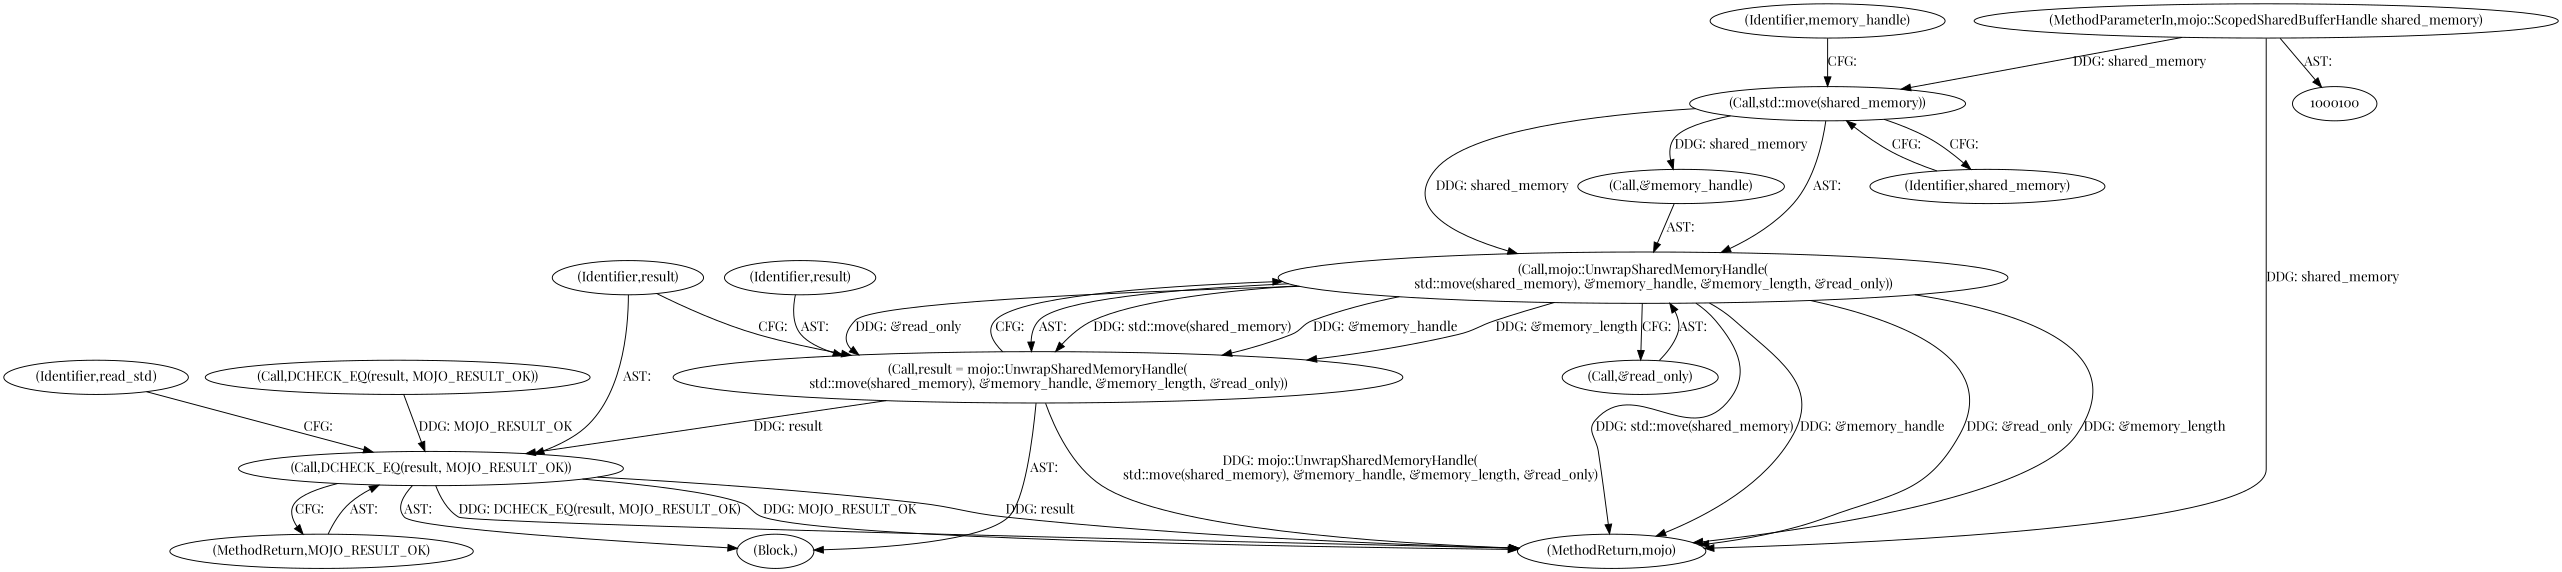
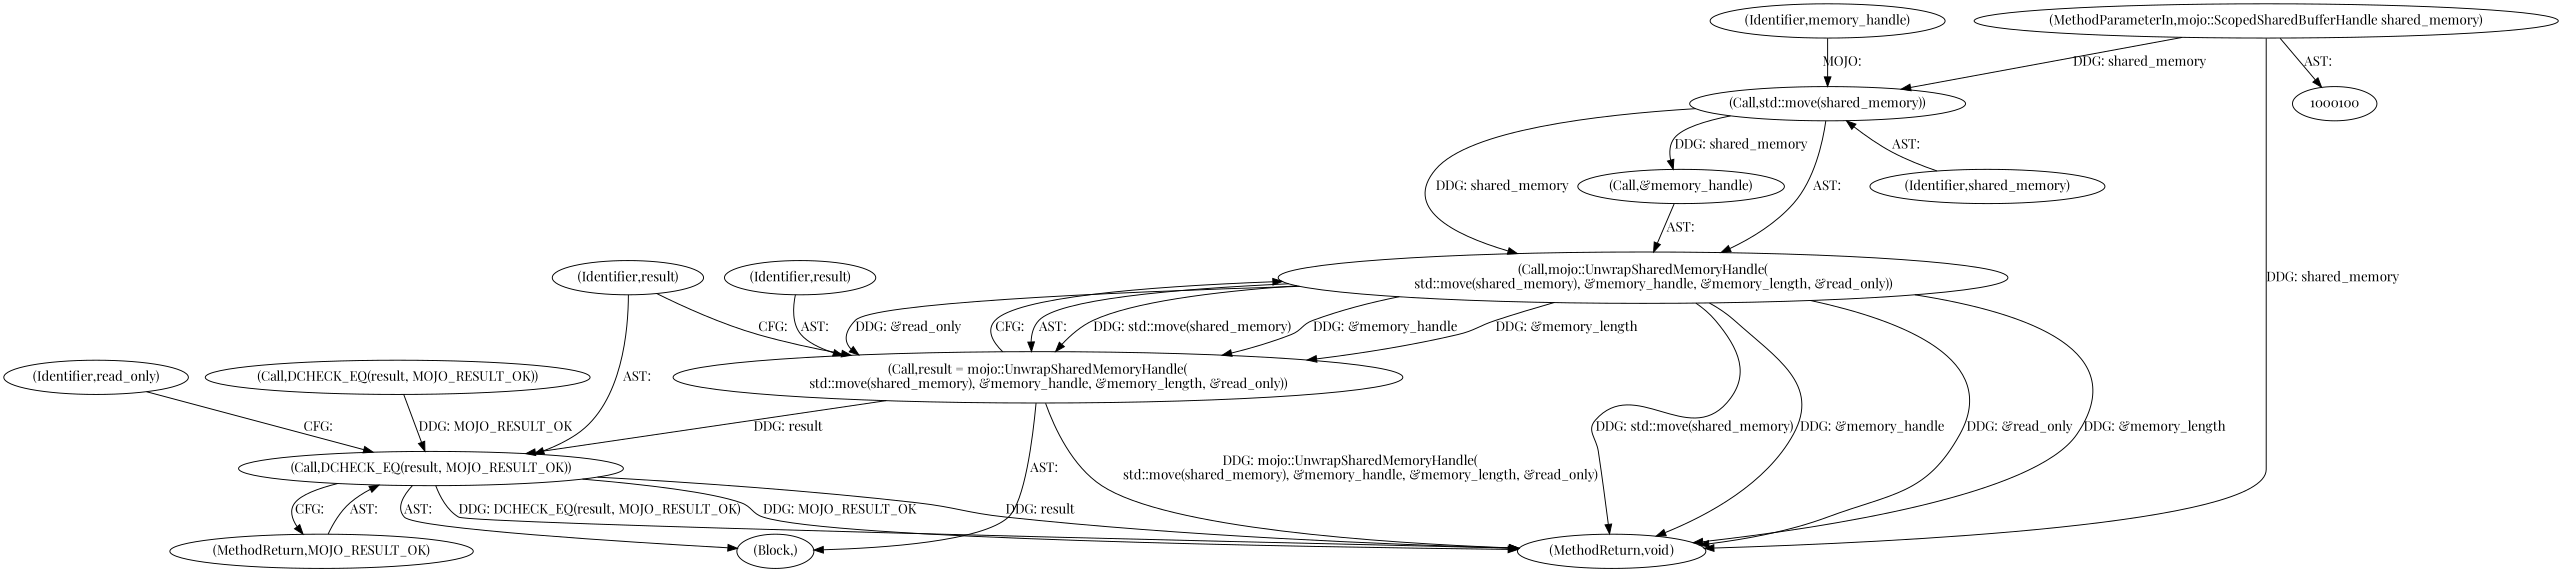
  digraph {
    fontname="Playfair Display"
    node [fontname="Playfair Display"]
    edge [fontname="Playfair Display"]
    n1 [label="(Call,std::move(shared_memory))"]
    n2 [label="(Call,mojo::UnwrapSharedMemoryHandle(\n      std::move(shared_memory), &memory_handle, &memory_length, &read_only))"]
    n3 [label="(Identifier,shared_memory)"]
    n4 [label="(Call,&memory_handle)"]
-   n5 [label="(MethodReturn,mojo)"]
+   n5 [label="(MethodReturn,void)"]
    n6 [label="(Call,result = mojo::UnwrapSharedMemoryHandle(\n      std::move(shared_memory), &memory_handle, &memory_length, &read_only))"]
-   n7 [label="(Call,&read_only)"]
    n8 [label="(MethodParameterIn,mojo::ScopedSharedBufferHandle shared_memory)"]
    1000100
    n10 [label="(Call,DCHECK_EQ(result, MOJO_RESULT_OK))"]
    n11 [label="(Block,)"]
    n12 [label="(MethodReturn,MOJO_RESULT_OK)"]
    n13 [label="(Identifier,memory_handle)"]
    n14 [label="(Identifier,result)"]
    n15 [label="(Identifier,result)"]
-   n16 [label="(Identifier,read_std)"]
+   n16 [label="(Identifier,read_only)"]
    n17 [label="(Call,DCHECK_EQ(result, MOJO_RESULT_OK))"]
    n1 -> n2 [label="AST: "]
    n1 -> n2 [label="DDG: shared_memory"]
-   n1 -> n3 [label="CFG: "]
    n1 -> n4 [label="DDG: shared_memory"]
    n2 -> n5 [label="DDG: &read_only"]
    n2 -> n5 [label="DDG: &memory_length"]
    n2 -> n5 [label="DDG: std::move(shared_memory)"]
    n2 -> n5 [label="DDG: &memory_handle"]
    n2 -> n6 [label="AST: "]
    n2 -> n6 [label="DDG: std::move(shared_memory)"]
    n2 -> n6 [label="DDG: &memory_handle"]
    n2 -> n6 [label="DDG: &memory_length"]
    n2 -> n6 [label="DDG: &read_only"]
-   n2 -> n7 [label="CFG: "]
-   n3 -> n1 [label="CFG: "]
+   n3 -> n1 [label="AST: "]
    n4 -> n2 [label="AST: "]
    n6 -> n2 [label="CFG: "]
    n6 -> n5 [label="DDG: mojo::UnwrapSharedMemoryHandle(\n      std::move(shared_memory), &memory_handle, &memory_length, &read_only)"]
    n6 -> n10 [label="DDG: result"]
    n6 -> n11 [label="AST: "]
-   n7 -> n2 [label="AST: "]
    n8 -> n1 [label="DDG: shared_memory"]
    n8 -> n5 [label="DDG: shared_memory"]
    n8 -> 1000100 [label="AST: "]
    n10 -> n5 [label="DDG: DCHECK_EQ(result, MOJO_RESULT_OK)"]
    n10 -> n5 [label="DDG: MOJO_RESULT_OK"]
    n10 -> n5 [label="DDG: result"]
    n10 -> n11 [label="AST: "]
    n10 -> n12 [label="CFG: "]
    n12 -> n10 [label="AST: "]
-   n13 -> n1 [label="CFG: "]
+   n13 -> n1 [label="MOJO: "]
    n14 -> n6 [label="AST: "]
    n15 -> n6 [label="CFG: "]
    n15 -> n10 [label="AST: "]
    n16 -> n10 [label="CFG: "]
    n17 -> n10 [label="DDG: MOJO_RESULT_OK"]
  }
